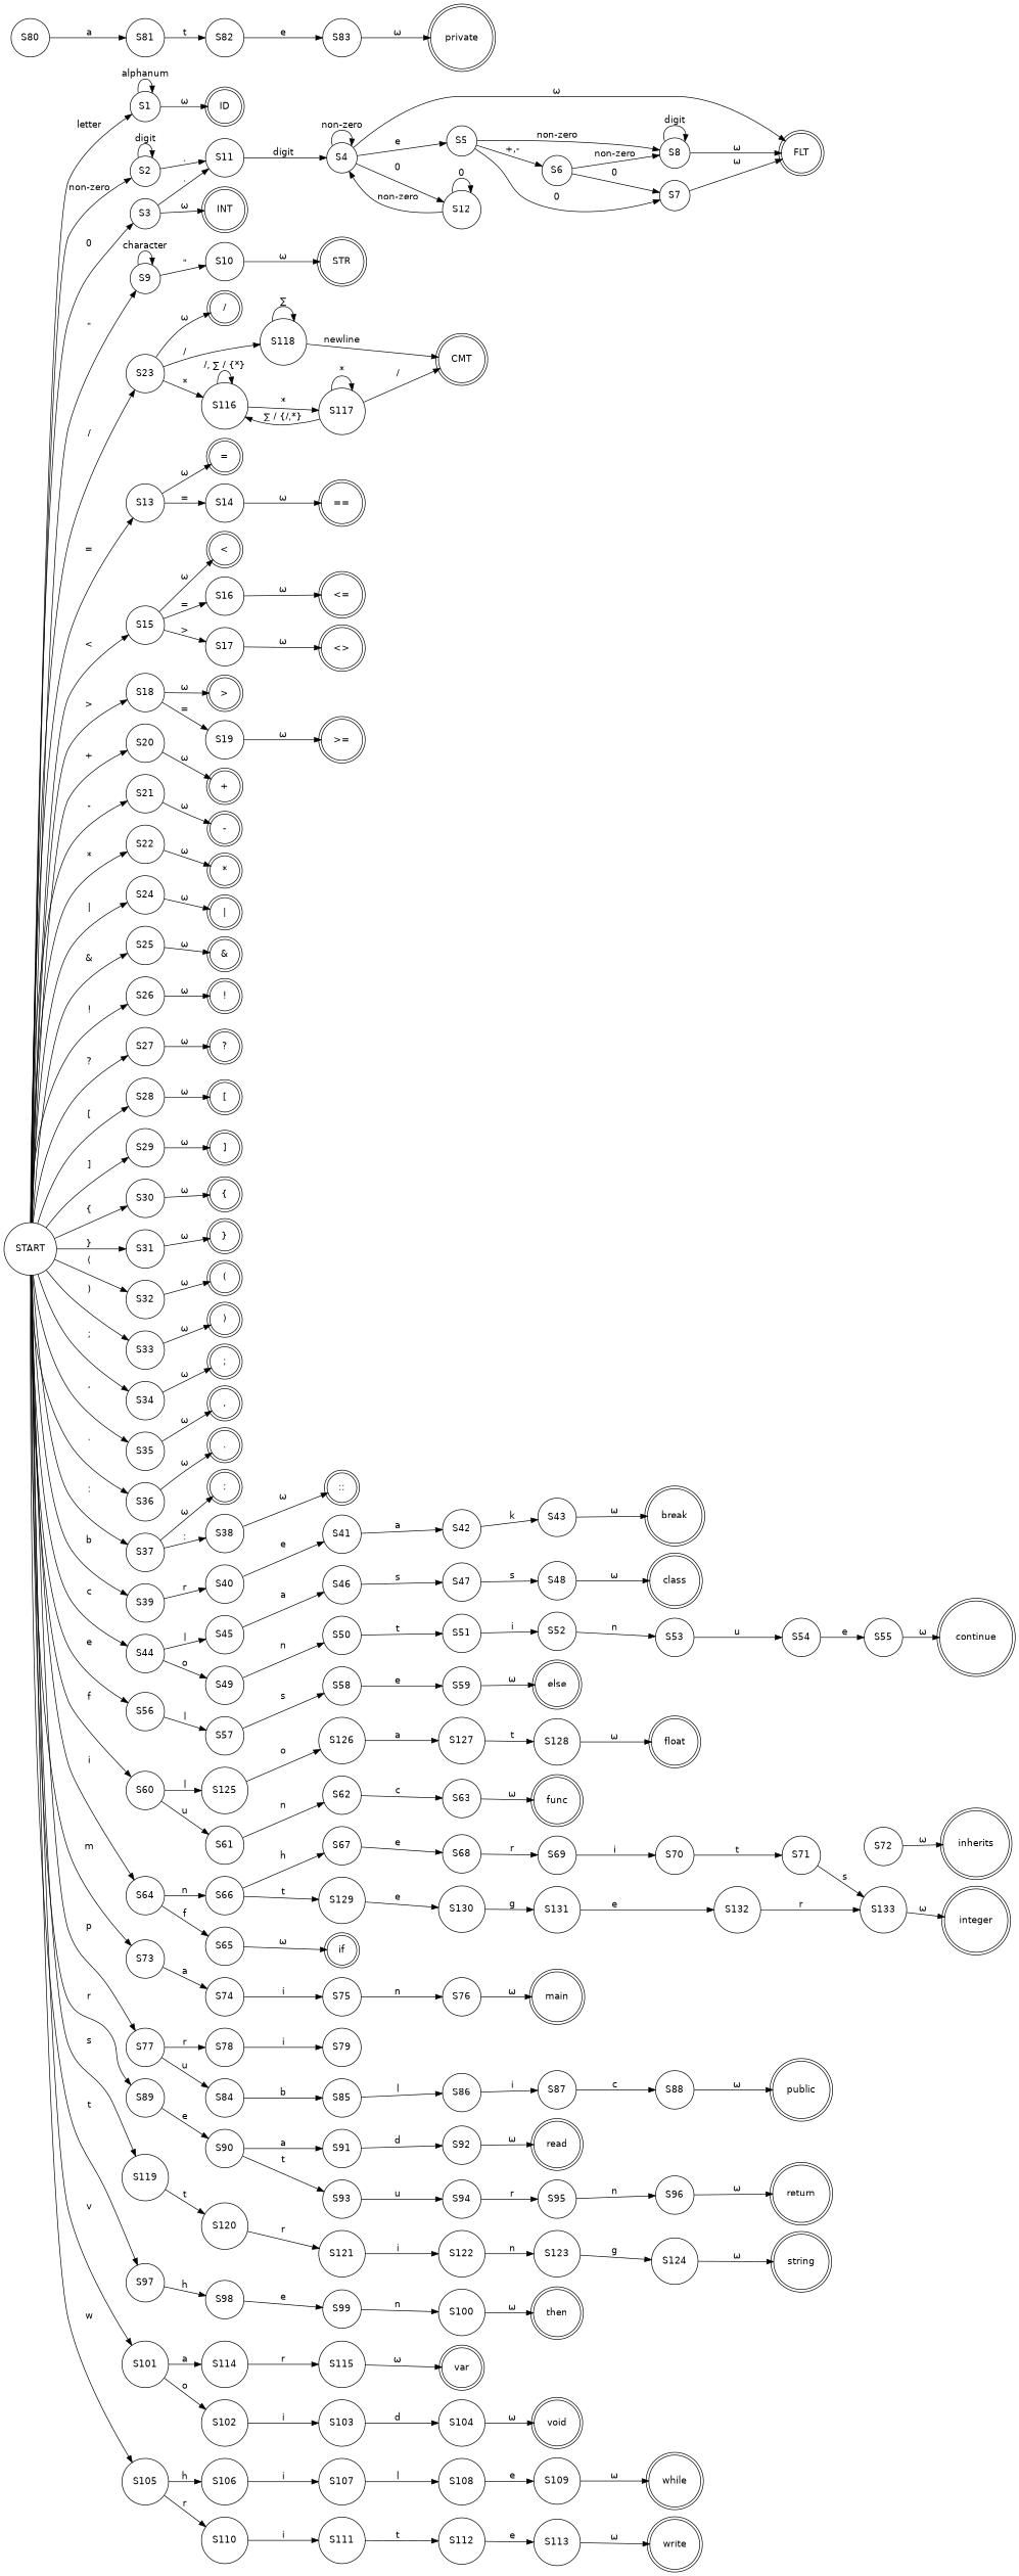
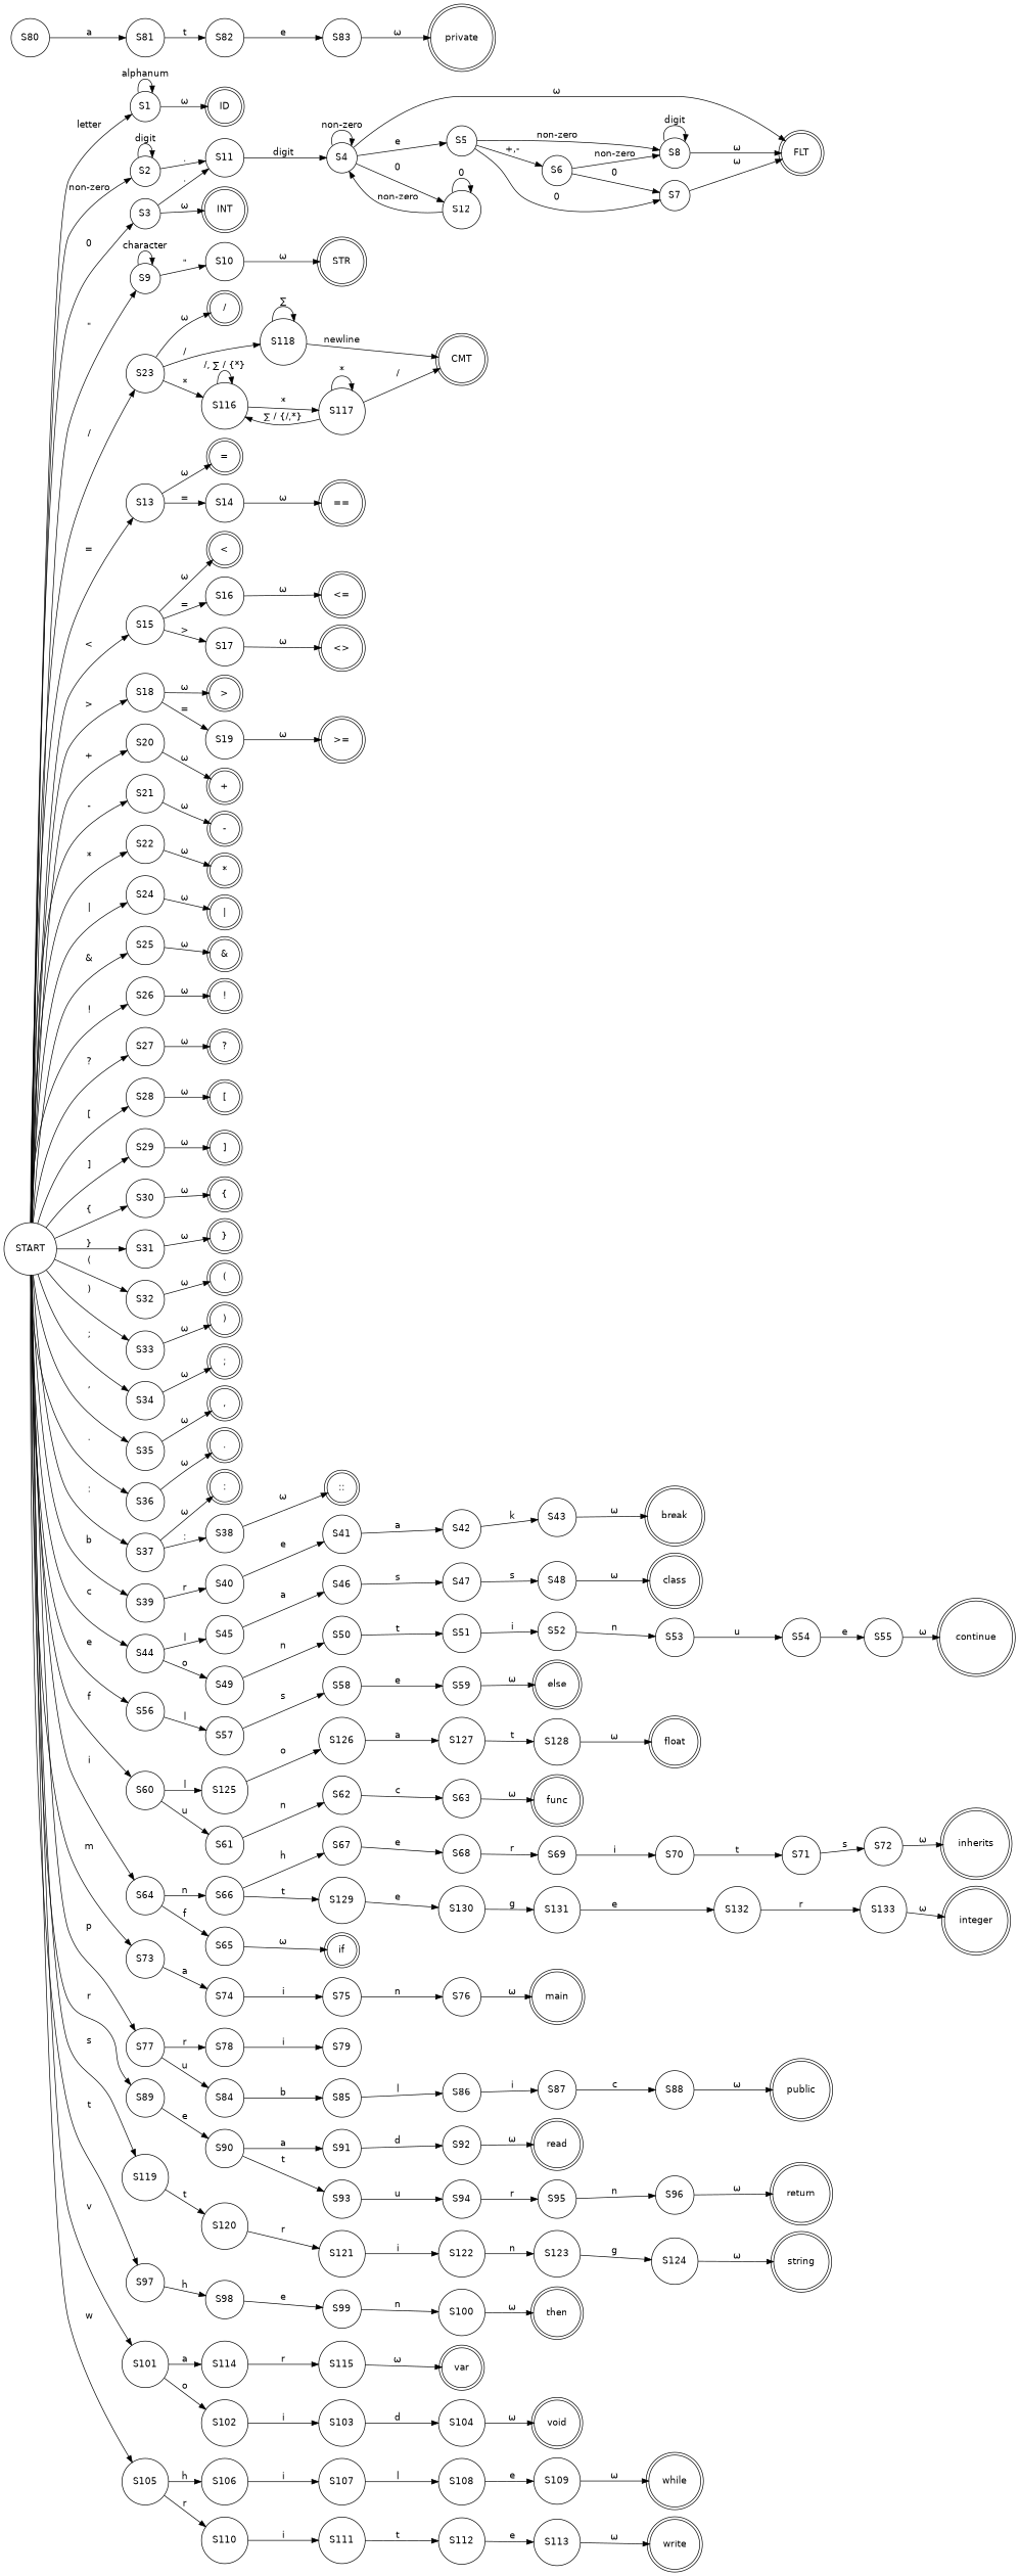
  digraph {
    fontname="DejaVu Sans"
    rankdir=LR
    node [fontname="DejaVu Sans" shape=circle]
    edge [fontname="DejaVu Sans"]
    ID [shape=doublecircle]
    INT [shape=doublecircle]
    FLT [shape=doublecircle]
    STR [shape=doublecircle]
    CMT [shape=doublecircle]
    "==" [shape=doublecircle]
    "<>" [shape=doublecircle]
    "<" [shape=doublecircle]
    ">" [shape=doublecircle]
    "<=" [shape=doublecircle]
    ">=" [shape=doublecircle]
    "+" [shape=doublecircle]
    "-" [shape=doublecircle]
    "*" [shape=doublecircle]
    "/" [shape=doublecircle]
    "=" [shape=doublecircle]
    "|" [shape=doublecircle]
    "&" [shape=doublecircle]
    "!" [shape=doublecircle]
    "?" [shape=doublecircle]
    "(" [shape=doublecircle]
    ")" [shape=doublecircle]
    "{" [shape=doublecircle]
    "}" [shape=doublecircle]
    "[" [shape=doublecircle]
    "]" [shape=doublecircle]
    ";" [shape=doublecircle]
    "," [shape=doublecircle]
    "." [shape=doublecircle]
    ":" [shape=doublecircle]
    "::" [shape=doublecircle]
    integer [shape=doublecircle]
    float [shape=doublecircle]
    string [shape=doublecircle]
    if [shape=doublecircle]
    then [shape=doublecircle]
    else [shape=doublecircle]
    void [shape=doublecircle]
    public [shape=doublecircle]
    private [shape=doublecircle]
    func [shape=doublecircle]
    var [shape=doublecircle]
    class [shape=doublecircle]
    while [shape=doublecircle]
    read [shape=doublecircle]
    write [shape=doublecircle]
    return [shape=doublecircle]
    main [shape=doublecircle]
    inherits [shape=doublecircle]
    break [shape=doublecircle]
    continue [shape=doublecircle]
    START
    S1
    S2
    S3
    S9
    S23
    S13
    S15
    S18
    S20
    S21
    S22
    S24
    S25
    S26
    S27
    S28
    S29
    S30
    S31
    S32
    S33
    S34
    S35
    S36
    S37
    S39
    S44
    S56
    S60
    S64
    S73
    S77
    S89
    S119
    S97
    S101
    S105
    S11
    S10
    S116
    S118
    S14
    S16
    S17
    S19
    S38
    S40
    S45
    S49
    S57
    S125
    S61
    S66
    S65
    S74
    S78
    S84
    S90
    S120
    S98
    S114
    S102
    S106
    S110
    S4
    S5
    S12
    S6
    S8
    S7
    S117
    S41
    S42
    S43
    S46
    S50
    S47
    S48
    S51
    S52
    S53
    S54
    S55
    S58
    S59
    S126
    S62
    S127
    S128
    S63
    S67
    S129
    S68
    S130
    S69
    S70
    S71
    S72
    S131
    S132
    S133
    S75
    S76
    S79
    S85
    S80
    S81
    S82
    S83
    S86
    S87
    S88
    S91
    S93
    S92
    S94
    S95
    S96
    S121
    S122
    S123
    S124
    S99
    S100
    S115
    S103
    S104
    S107
    S111
    S108
    S109
    S112
    S113
    START -> S1 [label=letter]
    START -> S2 [label="non-zero"]
    START -> S3 [label=0]
    START -> S9 [label="\""]
    START -> S23 [label="/"]
    START -> S13 [label="="]
    START -> S15 [label="<"]
    START -> S18 [label=">"]
    START -> S20 [label="+"]
    START -> S21 [label="-"]
    START -> S22 [label="*"]
    START -> S24 [label="|"]
    START -> S25 [label="&"]
    START -> S26 [label="!"]
    START -> S27 [label="?"]
    START -> S28 [label="["]
    START -> S29 [label="]"]
    START -> S30 [label="{"]
    START -> S31 [label="}"]
    START -> S32 [label="("]
    START -> S33 [label=")"]
    START -> S34 [label=";"]
    START -> S35 [label=","]
    START -> S36 [label="."]
    START -> S37 [label=":"]
    START -> S39 [label=b]
    START -> S44 [label=c]
    START -> S56 [label=e]
    START -> S60 [label=f]
    START -> S64 [label=i]
    START -> S73 [label=m]
    START -> S77 [label=p]
    START -> S89 [label=r]
    START -> S119 [label=s]
    START -> S97 [label=t]
    START -> S101 [label=v]
    START -> S105 [label=w]
    S1 -> ID [label="ω"]
    S1 -> S1 [label=alphanum]
    S2 -> S2 [label=digit]
    S2 -> S11 [label="."]
    S3 -> INT [label="ω"]
    S3 -> S11 [label="."]
    S9 -> S9 [label=character]
    S9 -> S10 [label="\""]
    S23 -> "/" [label="ω"]
    S23 -> S116 [label="*"]
    S23 -> S118 [label="/"]
    S13 -> "=" [label="ω"]
    S13 -> S14 [label="="]
    S15 -> "<" [label="ω"]
    S15 -> S16 [label="="]
    S15 -> S17 [label=">"]
    S18 -> ">" [label="ω"]
    S18 -> S19 [label="="]
    S20 -> "+" [label="ω"]
    S21 -> "-" [label="ω"]
    S22 -> "*" [label="ω"]
    S24 -> "|" [label="ω"]
    S25 -> "&" [label="ω"]
    S26 -> "!" [label="ω"]
    S27 -> "?" [label="ω"]
    S28 -> "[" [label="ω"]
    S29 -> "]" [label="ω"]
    S30 -> "{" [label="ω"]
    S31 -> "}" [label="ω"]
    S32 -> "(" [label="ω"]
    S33 -> ")" [label="ω"]
    S34 -> ";" [label="ω"]
    S35 -> "," [label="ω"]
    S36 -> "." [label="ω"]
    S37 -> ":" [label="ω"]
    S37 -> S38 [label=":"]
    S39 -> S40 [label=r]
    S44 -> S45 [label=l]
    S44 -> S49 [label=o]
    S56 -> S57 [label=l]
    S60 -> S125 [label=l]
    S60 -> S61 [label=u]
    S64 -> S66 [label=n]
    S64 -> S65 [label=f]
    S73 -> S74 [label=a]
    S77 -> S78 [label=r]
    S77 -> S84 [label=u]
    S89 -> S90 [label=e]
    S119 -> S120 [label=t]
    S97 -> S98 [label=h]
    S101 -> S114 [label=a]
    S101 -> S102 [label=o]
    S105 -> S106 [label=h]
    S105 -> S110 [label=r]
    S11 -> S4 [label=digit]
    S10 -> STR [label="ω"]
    S116 -> S116 [label="/, ∑ / {*}"]
    S116 -> S117 [label="*"]
    S118 -> CMT [label=newline]
    S118 -> S118 [label="∑"]
    S14 -> "==" [label="ω"]
    S16 -> "<=" [label="ω"]
    S17 -> "<>" [label="ω"]
    S19 -> ">=" [label="ω"]
    S38 -> "::" [label="ω"]
    S40 -> S41 [label=e]
    S45 -> S46 [label=a]
    S49 -> S50 [label=n]
    S57 -> S58 [label=s]
    S125 -> S126 [label=o]
    S61 -> S62 [label=n]
    S66 -> S67 [label=h]
    S66 -> S129 [label=t]
    S65 -> if [label="ω"]
    S74 -> S75 [label=i]
    S78 -> S79 [label=i]
    S84 -> S85 [label=b]
    S90 -> S91 [label=a]
    S90 -> S93 [label=t]
    S120 -> S121 [label=r]
    S98 -> S99 [label=e]
    S114 -> S115 [label=r]
    S102 -> S103 [label=i]
    S106 -> S107 [label=i]
    S110 -> S111 [label=i]
    S4 -> FLT [label="ω"]
    S4 -> S4 [label="non-zero"]
    S4 -> S5 [label=e]
    S4 -> S12 [label=0]
    S5 -> S6 [label="+,-"]
    S5 -> S8 [label="non-zero"]
    S5 -> S7 [label=0]
    S12 -> S4 [label="non-zero"]
    S12 -> S12 [label=0]
    S6 -> S8 [label="non-zero"]
    S6 -> S7 [label=0]
    S8 -> FLT [label="ω"]
    S8 -> S8 [label=digit]
    S7 -> FLT [label="ω"]
    S117 -> CMT [label="/"]
    S117 -> S116 [label="∑ / {/,*}"]
    S117 -> S117 [label="*"]
    S41 -> S42 [label=a]
    S42 -> S43 [label=k]
    S43 -> break [label="ω"]
    S46 -> S47 [label=s]
    S50 -> S51 [label=t]
    S47 -> S48 [label=s]
    S48 -> class [label="ω"]
    S51 -> S52 [label=i]
    S52 -> S53 [label=n]
    S53 -> S54 [label=u]
    S54 -> S55 [label=e]
    S55 -> continue [label="ω"]
    S58 -> S59 [label=e]
    S59 -> else [label="ω"]
    S126 -> S127 [label=a]
    S62 -> S63 [label=c]
    S127 -> S128 [label=t]
    S128 -> float [label="ω"]
    S63 -> func [label="ω"]
    S67 -> S68 [label=e]
    S129 -> S130 [label=e]
    S68 -> S69 [label=r]
    S130 -> S131 [label=g]
    S69 -> S70 [label=i]
    S70 -> S71 [label=t]
-   S71 -> S133 [label=s]
+   S71 -> S72 [label=s]
    S72 -> inherits [label="ω"]
    S131 -> S132 [label=e]
    S132 -> S133 [label=r]
    S133 -> integer [label="ω"]
    S75 -> S76 [label=n]
    S76 -> main [label="ω"]
    S85 -> S86 [label=l]
    S80 -> S81 [label=a]
    S81 -> S82 [label=t]
    S82 -> S83 [label=e]
    S83 -> private [label="ω"]
    S86 -> S87 [label=i]
    S87 -> S88 [label=c]
    S88 -> public [label="ω"]
    S91 -> S92 [label=d]
    S93 -> S94 [label=u]
    S92 -> read [label="ω"]
    S94 -> S95 [label=r]
    S95 -> S96 [label=n]
    S96 -> return [label="ω"]
    S121 -> S122 [label=i]
    S122 -> S123 [label=n]
    S123 -> S124 [label=g]
    S124 -> string [label="ω"]
    S99 -> S100 [label=n]
    S100 -> then [label="ω"]
    S115 -> var [label="ω"]
    S103 -> S104 [label=d]
    S104 -> void [label="ω"]
    S107 -> S108 [label=l]
    S111 -> S112 [label=t]
    S108 -> S109 [label=e]
    S109 -> while [label="ω"]
    S112 -> S113 [label=e]
    S113 -> write [label="ω"]
  }
